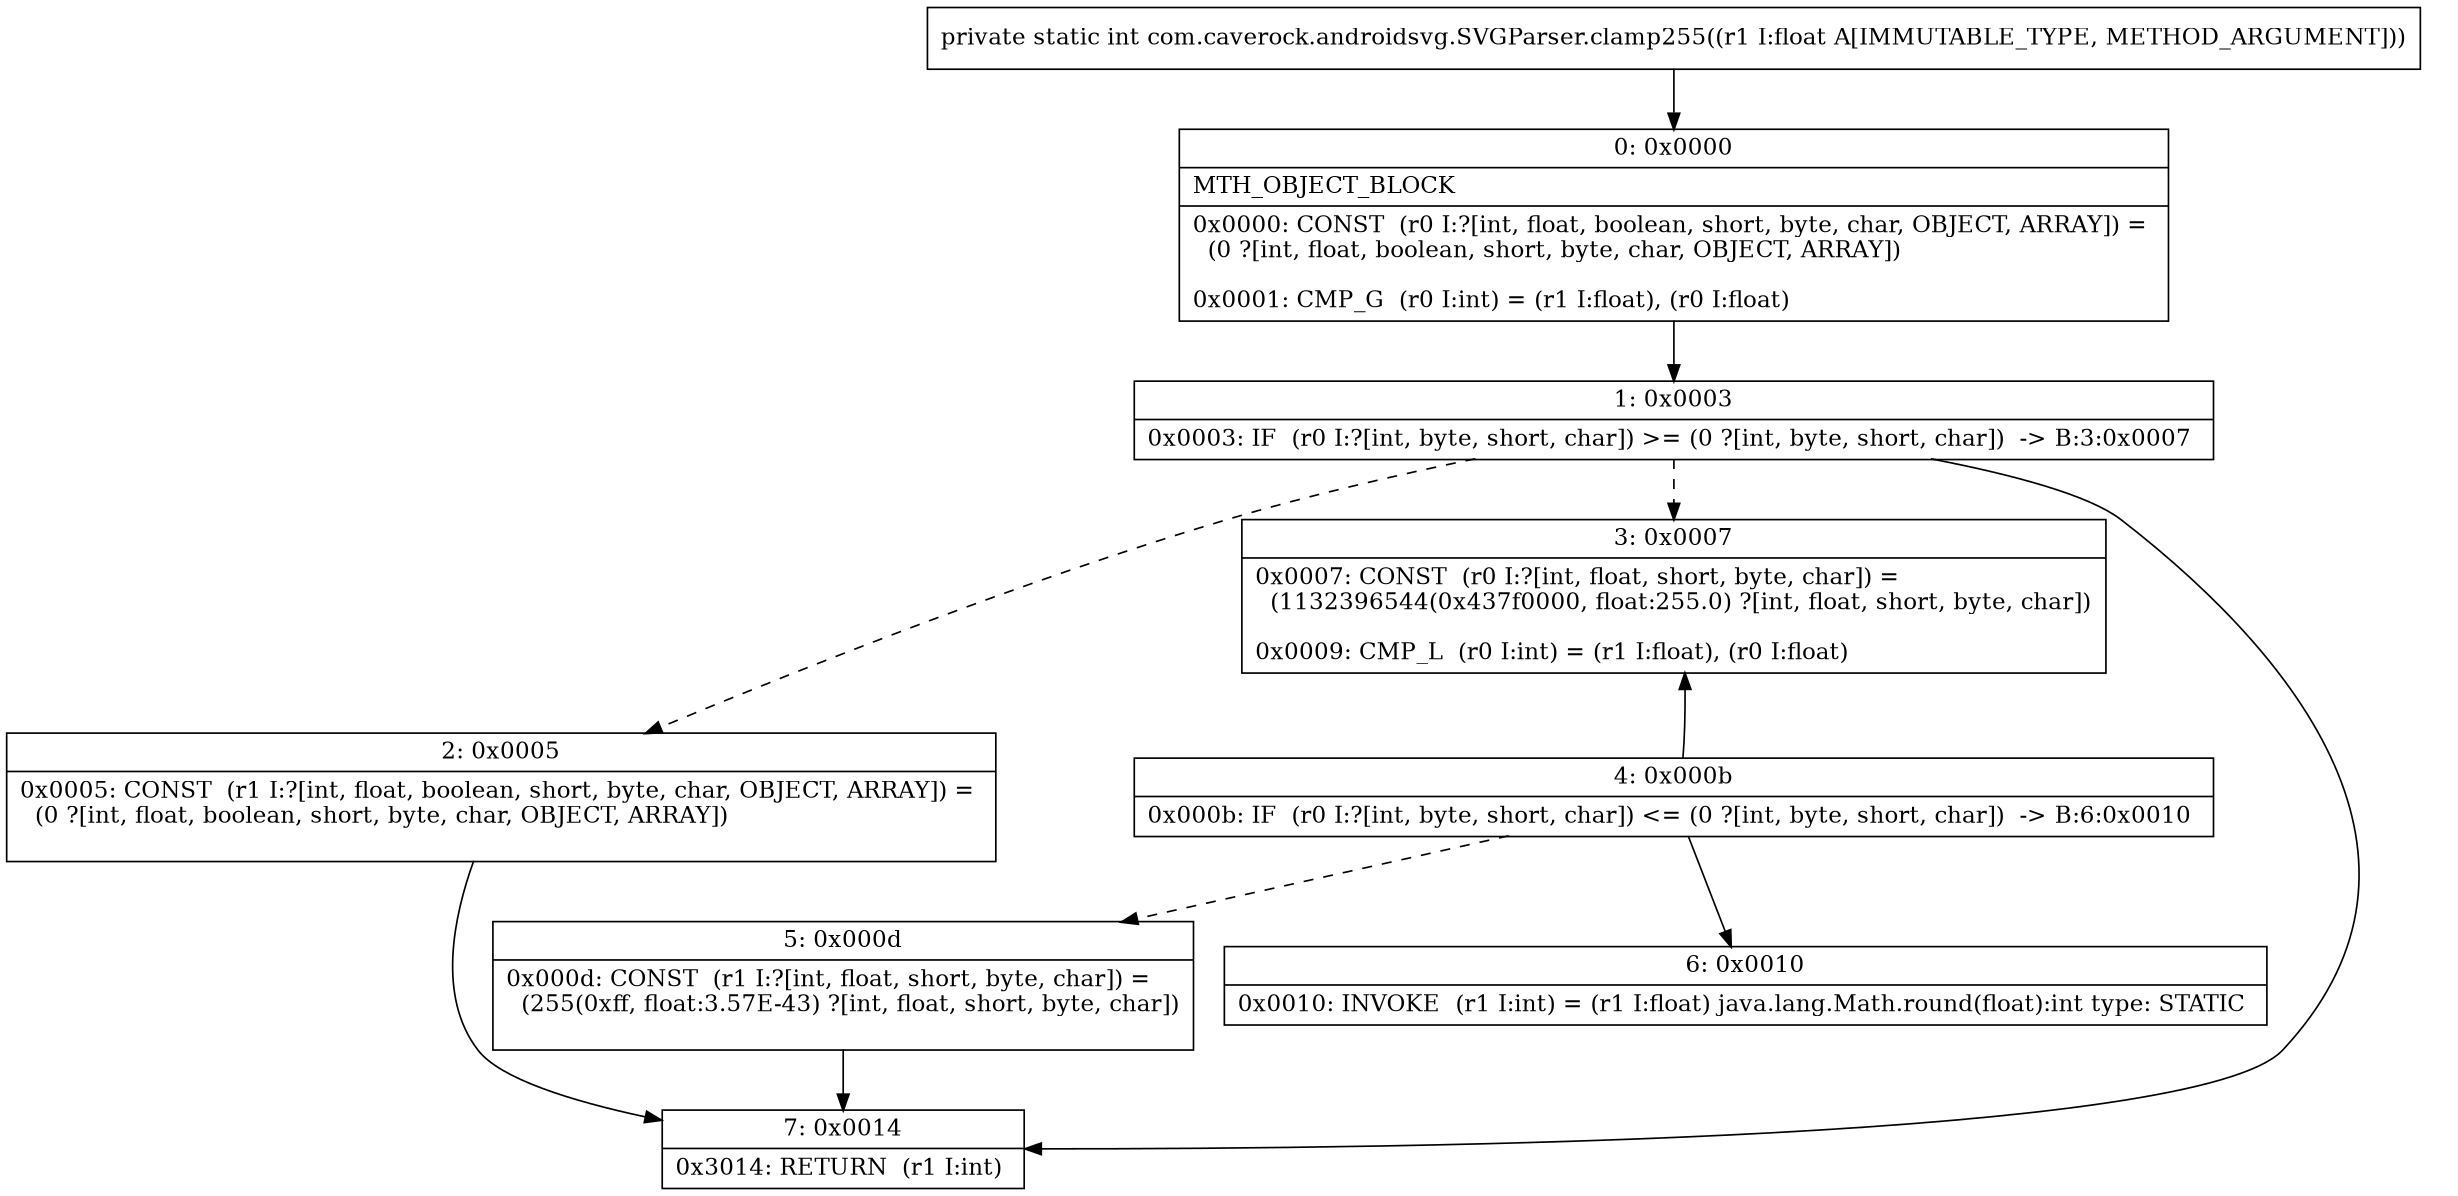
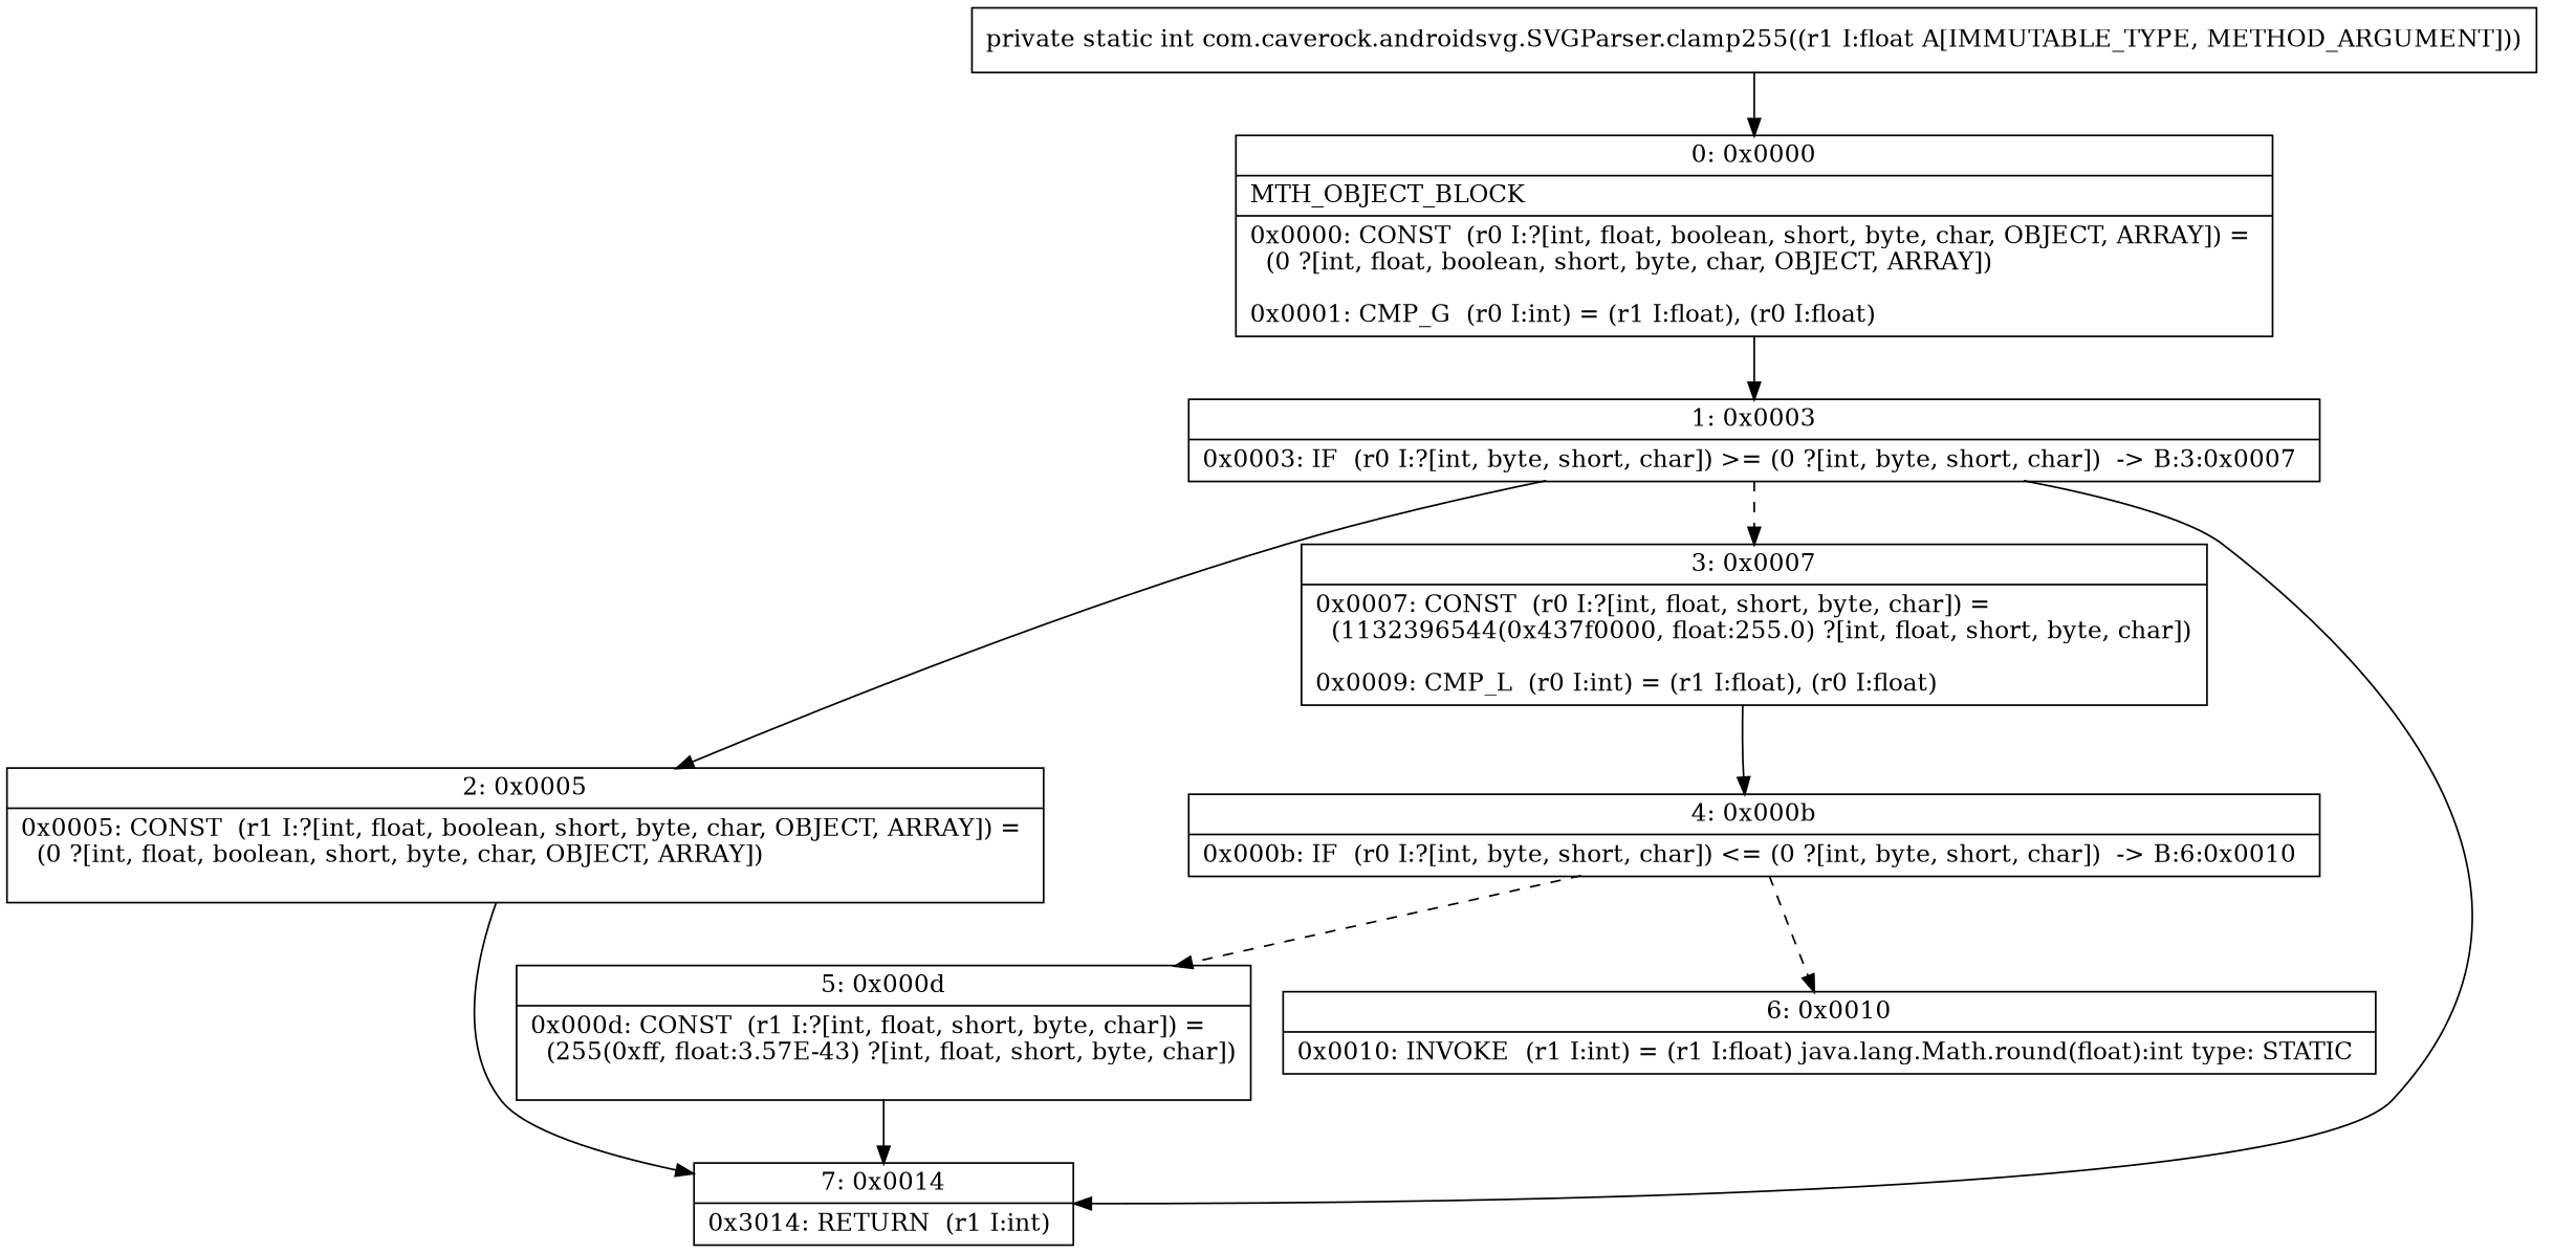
  digraph {
    node [shape=record]
    n1 [label="{0\:\ 0x0000|MTH_OBJECT_BLOCK\l|0x0000: CONST  (r0 I:?[int, float, boolean, short, byte, char, OBJECT, ARRAY]) = \l  (0 ?[int, float, boolean, short, byte, char, OBJECT, ARRAY])\l \l0x0001: CMP_G  (r0 I:int) = (r1 I:float), (r0 I:float) \l}"]
    n2 [label="{1\:\ 0x0003|0x0003: IF  (r0 I:?[int, byte, short, char]) \>= (0 ?[int, byte, short, char])  \-\> B:3:0x0007 \l}"]
    n3 [label="{2\:\ 0x0005|0x0005: CONST  (r1 I:?[int, float, boolean, short, byte, char, OBJECT, ARRAY]) = \l  (0 ?[int, float, boolean, short, byte, char, OBJECT, ARRAY])\l \l}"]
    n4 [label="{3\:\ 0x0007|0x0007: CONST  (r0 I:?[int, float, short, byte, char]) = \l  (1132396544(0x437f0000, float:255.0) ?[int, float, short, byte, char])\l \l0x0009: CMP_L  (r0 I:int) = (r1 I:float), (r0 I:float) \l}"]
    n5 [label="{7\:\ 0x0014|0x3014: RETURN  (r1 I:int) \l}"]
    n6 [label="{4\:\ 0x000b|0x000b: IF  (r0 I:?[int, byte, short, char]) \<= (0 ?[int, byte, short, char])  \-\> B:6:0x0010 \l}"]
    n7 [label="{5\:\ 0x000d|0x000d: CONST  (r1 I:?[int, float, short, byte, char]) = \l  (255(0xff, float:3.57E\-43) ?[int, float, short, byte, char])\l \l}"]
    n8 [label="{6\:\ 0x0010|0x0010: INVOKE  (r1 I:int) = (r1 I:float) java.lang.Math.round(float):int type: STATIC \l}"]
    n9 [label="{private static int com.caverock.androidsvg.SVGParser.clamp255((r1 I:float A[IMMUTABLE_TYPE, METHOD_ARGUMENT])) }"]
    n1 -> n2
-   n2 -> n3 [style=dashed]
+   n2 -> n3 [style=solid]
    n2 -> n4 [style=dashed]
    n2 -> n5
    n3 -> n5
-   n6 -> n4
+   n4 -> n6
    n6 -> n7 [style=dashed]
-   n6 -> n8
+   n6 -> n8 [style=dashed]
    n7 -> n5
    n9 -> n1
  }
